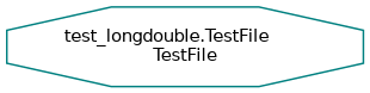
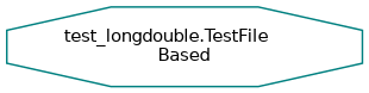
  digraph {
    rankdir=LR
-   n1 [color=teal fillcolor=white fontname=Helvetica fontsize=10 height=0.2 label="test_longdouble.TestFile\lTestFile" shape=octagon style=filled width=0.4]
+   n1 [color=teal fillcolor=white fontname=Helvetica fontsize=10 height=0.2 label="test_longdouble.TestFile\lBased" shape=octagon style=filled width=0.4]
  }
